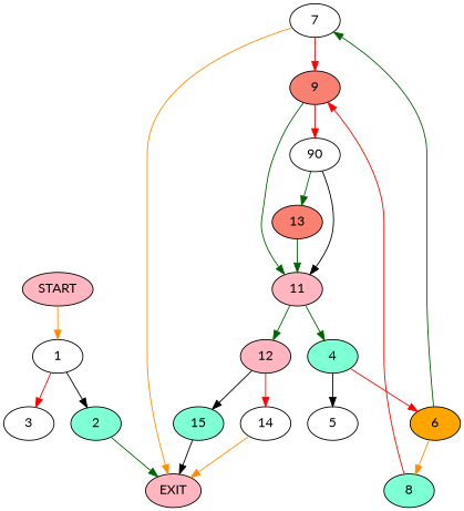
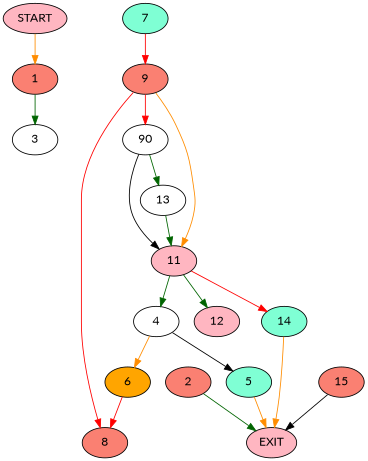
  digraph {
    fontname=Lato
    node [fillcolor=white fontname=Lato style=filled]
    edge [color=darkgreen fontname=Lato]
    n1 [fillcolor=lightpink label=START]
-   1
-   2 [fillcolor=aquamarine]
+   1 [fillcolor=salmon]
+   2 [fillcolor=salmon]
    3
    n5 [fillcolor=lightpink label=EXIT]
-   4 [fillcolor=aquamarine]
-   5
+   4
+   5 [fillcolor=aquamarine]
    6 [fillcolor=orange]
-   7
-   8 [fillcolor=aquamarine]
+   7 [fillcolor=aquamarine]
+   8 [fillcolor=salmon]
    9 [fillcolor=salmon]
    n12 [label=90]
    11 [fillcolor=lightpink]
-   13 [fillcolor=salmon]
+   13
    12 [fillcolor=lightpink]
-   14
-   15 [fillcolor=aquamarine]
+   14 [fillcolor=aquamarine]
+   15 [fillcolor=salmon]
    n1 -> 1 [color=darkorange]
-   1 -> 2 [color=black]
-   1 -> 3 [color=red]
+   1 -> 3
    2 -> n5
    4 -> 5 [color=black]
-   4 -> 6 [color=red]
-   7 -> n5 [color=darkorange]
-   6 -> 7
-   6 -> 8 [color=darkorange]
+   4 -> 6 [color=darkorange]
+   5 -> n5 [color=darkorange]
+   6 -> 8 [color=red]
    7 -> 9 [color=red]
-   8 -> 9 [color=red]
+   9 -> 8 [color=red]
    9 -> n12 [color=red]
-   9 -> 11
+   9 -> 11 [color=darkorange]
    n12 -> 11 [color=black]
    n12 -> 13
    11 -> 4
    11 -> 12
    13 -> 11
-   12 -> 14 [color=red]
-   12 -> 15 [color=black]
+   11 -> 14 [color=red]
    14 -> n5 [color=darkorange]
    15 -> n5 [color=black]
  }
